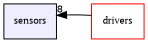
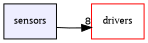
  digraph {
    compound=true
    rankdir=LR
    fontname="PT Serif"
    node [fontname="PT Serif" fontsize=10 shape=box style=filled]
    n1 [fillcolor="#eeeeff" label=sensors pencolor=black]
    n2 [color=red fillcolor=white label=drivers]
-   n2 -> n1 [headlabel=8 labeldistance=1.5 labelfontname=Helvetica labelfontsize=10 fontname="PT Serif"]
+   n1 -> n2 [headlabel=8 labeldistance=1.5 labelfontname=Helvetica labelfontsize=10 fontname="PT Serif"]
  }
